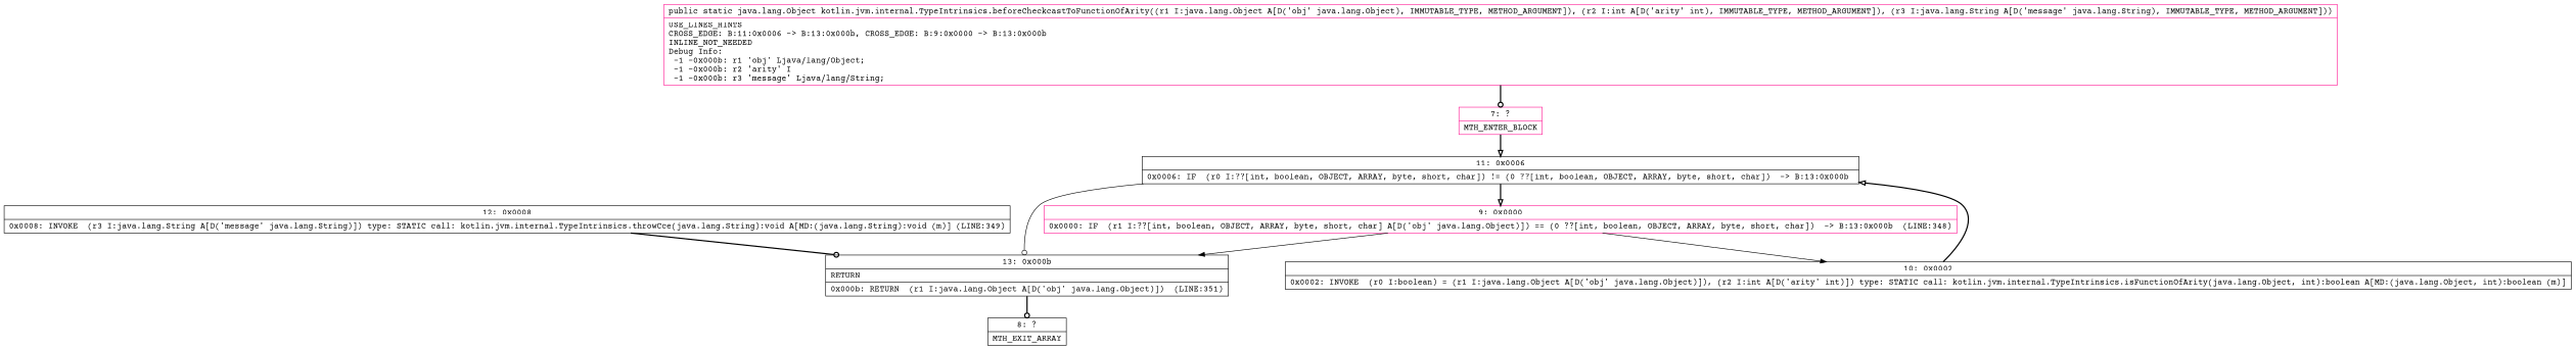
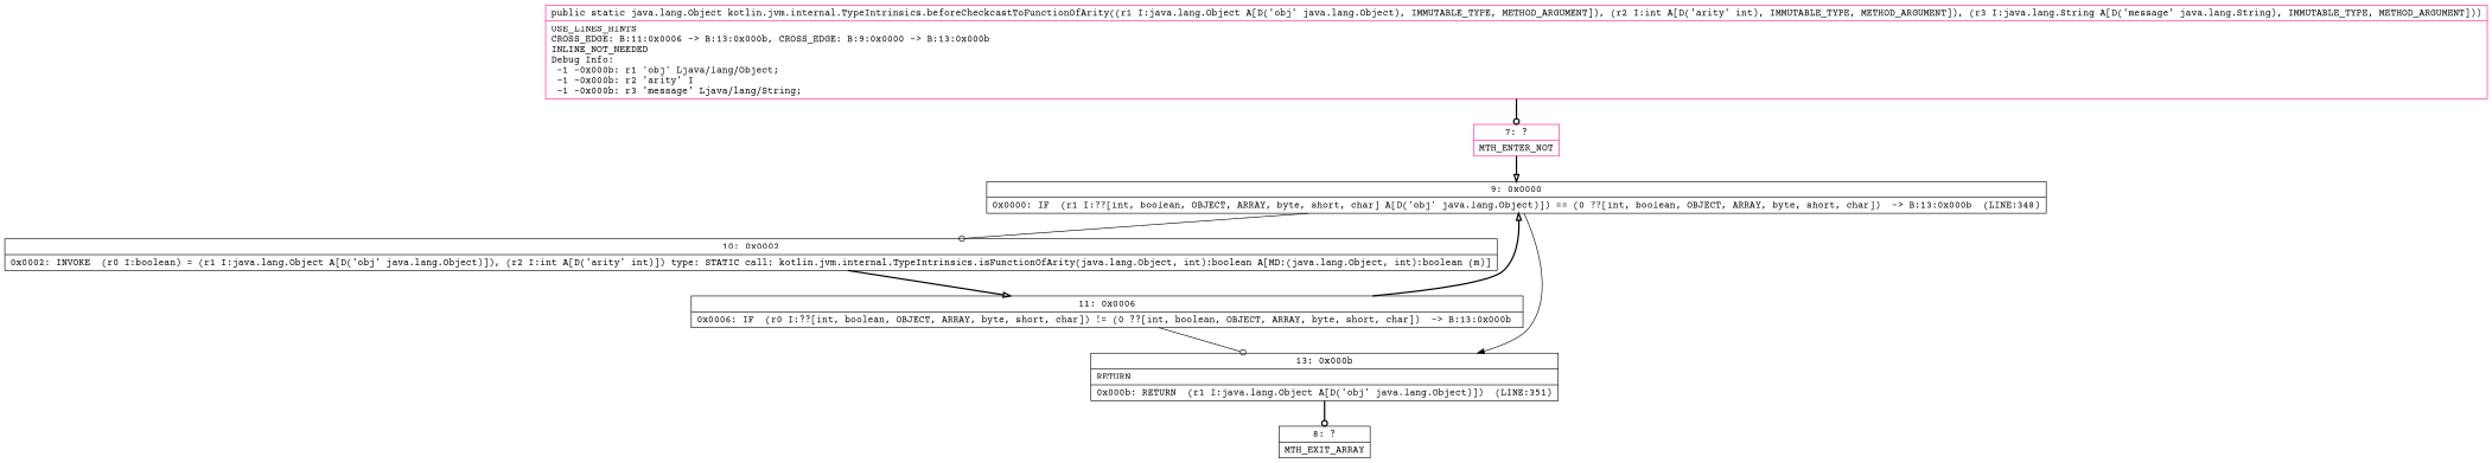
  digraph {
    fontname="Courier Prime"
    node [color=black fontname="Courier Prime" shape=record]
    edge [arrowhead=odot fontname="Courier Prime" style=bold]
-   n1 [color=deeppink label="{7\:\ ?|MTH_ENTER_BLOCK\l}"]
-   n2 [color=deeppink label="{9\:\ 0x0000|0x0000: IF  (r1 I:??[int, boolean, OBJECT, ARRAY, byte, short, char] A[D('obj' java.lang.Object)]) == (0 ??[int, boolean, OBJECT, ARRAY, byte, short, char])  \-\> B:13:0x000b  (LINE:348)\l}"]
+   n1 [color=deeppink label="{7\:\ ?|MTH_ENTER_NOT\l}"]
+   n2 [label="{9\:\ 0x0000|0x0000: IF  (r1 I:??[int, boolean, OBJECT, ARRAY, byte, short, char] A[D('obj' java.lang.Object)]) == (0 ??[int, boolean, OBJECT, ARRAY, byte, short, char])  \-\> B:13:0x000b  (LINE:348)\l}"]
    n3 [label="{10\:\ 0x0002|0x0002: INVOKE  (r0 I:boolean) = (r1 I:java.lang.Object A[D('obj' java.lang.Object)]), (r2 I:int A[D('arity' int)]) type: STATIC call: kotlin.jvm.internal.TypeIntrinsics.isFunctionOfArity(java.lang.Object, int):boolean A[MD:(java.lang.Object, int):boolean (m)]\l}"]
    n4 [label="{13\:\ 0x000b|RETURN\l|0x000b: RETURN  (r1 I:java.lang.Object A[D('obj' java.lang.Object)])  (LINE:351)\l}"]
    n5 [label="{11\:\ 0x0006|0x0006: IF  (r0 I:??[int, boolean, OBJECT, ARRAY, byte, short, char]) != (0 ??[int, boolean, OBJECT, ARRAY, byte, short, char])  \-\> B:13:0x000b \l}"]
    n6 [label="{8\:\ ?|MTH_EXIT_ARRAY\l}"]
-   n7 [label="{12\:\ 0x0008|0x0008: INVOKE  (r3 I:java.lang.String A[D('message' java.lang.String)]) type: STATIC call: kotlin.jvm.internal.TypeIntrinsics.throwCce(java.lang.String):void A[MD:(java.lang.String):void (m)] (LINE:349)\l}"]
    n8 [color=deeppink label="{public static java.lang.Object kotlin.jvm.internal.TypeIntrinsics.beforeCheckcastToFunctionOfArity((r1 I:java.lang.Object A[D('obj' java.lang.Object), IMMUTABLE_TYPE, METHOD_ARGUMENT]), (r2 I:int A[D('arity' int), IMMUTABLE_TYPE, METHOD_ARGUMENT]), (r3 I:java.lang.String A[D('message' java.lang.String), IMMUTABLE_TYPE, METHOD_ARGUMENT]))  | USE_LINES_HINTS\lCROSS_EDGE: B:11:0x0006 \-\> B:13:0x000b, CROSS_EDGE: B:9:0x0000 \-\> B:13:0x000b\lINLINE_NOT_NEEDED\lDebug Info:\l  \-1 \-0x000b: r1 'obj' Ljava\/lang\/Object;\l  \-1 \-0x000b: r2 'arity' I\l  \-1 \-0x000b: r3 'message' Ljava\/lang\/String;\l}"]
-   n1 -> n5 [arrowhead=onormal]
-   n2 -> n3 [arrowhead=normal style=solid]
+   n1 -> n2 [arrowhead=onormal]
+   n2 -> n3 [style=solid]
    n2 -> n4 [arrowhead=normal style=solid]
    n3 -> n5 [arrowhead=onormal]
    n4 -> n6
    n5 -> n2 [arrowhead=onormal]
    n5 -> n4 [style=solid]
-   n7 -> n4
    n8 -> n1
  }
